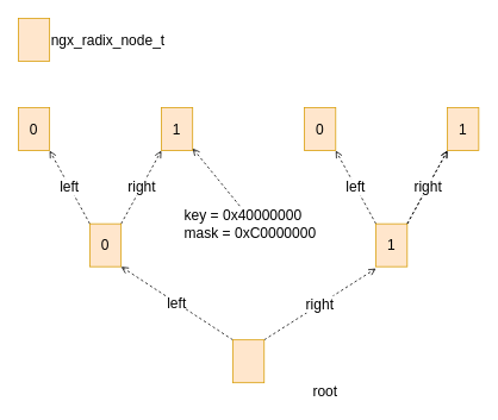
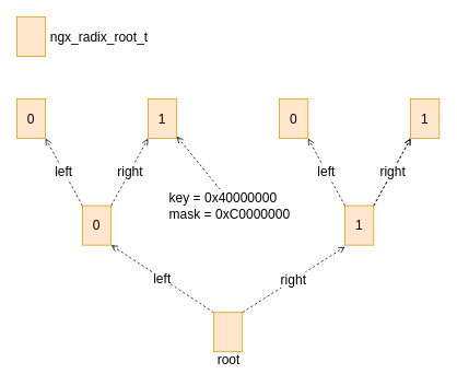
  <mxCell id="0" />
  <mxCell id="1" parent="0" />
  <mxCell id="2" value="left" style="edgeStyle=none;rounded=0;orthogonalLoop=1;jettySize=auto;html=1;exitX=0;exitY=0;exitDx=0;exitDy=0;entryX=1;entryY=1;entryDx=0;entryDy=0;dashed=1;fontSize=16;endArrow=open;endFill=0;strokeWidth=1;" parent="1" source="4" target="7" edge="1"><mxGeometry relative="1" as="geometry" /></mxCell>
  <mxCell id="3" value="right" style="edgeStyle=none;rounded=0;orthogonalLoop=1;jettySize=auto;html=1;exitX=1;exitY=0;exitDx=0;exitDy=0;dashed=1;fontSize=16;endArrow=open;endFill=0;strokeWidth=1;" parent="1" source="4" edge="1"><mxGeometry relative="1" as="geometry"><mxPoint x="420" y="300" as="targetPoint" /></mxGeometry></mxCell>
  <mxCell id="4" value="" style="rounded=0;whiteSpace=wrap;html=1;strokeWidth=1;fillColor=#ffe6cc;strokeColor=#d79b00;" parent="1" vertex="1"><mxGeometry x="260" y="380" width="35" height="48" as="geometry" /></mxCell>
  <mxCell id="5" value="left" style="edgeStyle=none;rounded=0;orthogonalLoop=1;jettySize=auto;html=1;exitX=0;exitY=0;exitDx=0;exitDy=0;entryX=1;entryY=1;entryDx=0;entryDy=0;dashed=1;fontSize=16;endArrow=open;endFill=0;strokeWidth=1;" parent="1" source="7" target="11" edge="1"><mxGeometry relative="1" as="geometry" /></mxCell>
  <mxCell id="6" value="right" style="edgeStyle=none;rounded=0;orthogonalLoop=1;jettySize=auto;html=1;exitX=1;exitY=0;exitDx=0;exitDy=0;entryX=0;entryY=1;entryDx=0;entryDy=0;dashed=1;fontSize=16;endArrow=open;endFill=0;strokeWidth=1;" parent="1" source="7" target="12" edge="1"><mxGeometry relative="1" as="geometry" /></mxCell>
  <mxCell id="7" value="0" style="rounded=0;whiteSpace=wrap;html=1;strokeWidth=1;fontSize=16;fillColor=#ffe6cc;strokeColor=#d79b00;" parent="1" vertex="1"><mxGeometry x="100" y="250" width="35" height="48" as="geometry" /></mxCell>
  <mxCell id="8" value="left" style="edgeStyle=none;rounded=0;orthogonalLoop=1;jettySize=auto;html=1;exitX=0;exitY=0;exitDx=0;exitDy=0;entryX=1;entryY=1;entryDx=0;entryDy=0;dashed=1;fontSize=16;endArrow=open;endFill=0;strokeWidth=1;" parent="1" source="10" target="13" edge="1"><mxGeometry relative="1" as="geometry" /></mxCell>
  <mxCell id="9" value="right" style="edgeStyle=none;rounded=0;orthogonalLoop=1;jettySize=auto;html=1;exitX=1;exitY=0;exitDx=0;exitDy=0;entryX=0;entryY=1;entryDx=0;entryDy=0;dashed=1;fontSize=16;endArrow=open;endFill=0;strokeWidth=1;" parent="1" source="10" target="14" edge="1"><mxGeometry relative="1" as="geometry" /></mxCell>
  <mxCell id="10" value="1" style="rounded=0;whiteSpace=wrap;html=1;strokeWidth=1;fontSize=16;fillColor=#ffe6cc;strokeColor=#d79b00;" parent="1" vertex="1"><mxGeometry x="420" y="250" width="35" height="48" as="geometry" /></mxCell>
  <mxCell id="11" value="0" style="rounded=0;whiteSpace=wrap;html=1;strokeWidth=1;fontSize=16;fillColor=#ffe6cc;strokeColor=#d79b00;" parent="1" vertex="1"><mxGeometry x="20" y="120" width="35" height="48" as="geometry" /></mxCell>
  <mxCell id="12" value="1" style="rounded=0;whiteSpace=wrap;html=1;strokeWidth=1;fontSize=16;fillColor=#ffe6cc;strokeColor=#d79b00;" parent="1" vertex="1"><mxGeometry x="180" y="120" width="35" height="48" as="geometry" /></mxCell>
  <mxCell id="13" value="0" style="rounded=0;whiteSpace=wrap;html=1;strokeWidth=1;fontSize=16;fillColor=#ffe6cc;strokeColor=#d79b00;" parent="1" vertex="1"><mxGeometry x="340" y="120" width="35" height="48" as="geometry" /></mxCell>
  <mxCell id="14" value="1" style="rounded=0;whiteSpace=wrap;html=1;strokeWidth=1;fontSize=16;fillColor=#ffe6cc;strokeColor=#d79b00;" parent="1" vertex="1"><mxGeometry x="500" y="120" width="35" height="48" as="geometry" /></mxCell>
- <mxCell id="15" value="root" style="text;html=1;align=center;verticalAlign=middle;resizable=0;points=[];autosize=1;strokeColor=none;fillColor=none;fontSize=16;strokeWidth=1;" parent="1" vertex="1"><mxGeometry x="342.5" y="428" width="40" height="20" as="geometry" /></mxCell>
+ <mxCell id="15" value="root" style="text;html=1;align=center;verticalAlign=middle;resizable=0;points=[];autosize=1;strokeColor=none;fillColor=none;fontSize=16;strokeWidth=1;" parent="1" vertex="1"><mxGeometry x="257.5" y="428" width="40" height="20" as="geometry" /></mxCell>
  <mxCell id="16" value="right" style="edgeStyle=none;rounded=0;orthogonalLoop=1;jettySize=auto;html=1;exitX=1;exitY=0;exitDx=0;exitDy=0;entryX=0;entryY=1;entryDx=0;entryDy=0;dashed=1;fontSize=16;endArrow=open;endFill=0;strokeWidth=1;" parent="1" edge="1"><mxGeometry relative="1" as="geometry"><mxPoint x="455" y="250" as="sourcePoint" /><mxPoint x="500" y="168" as="targetPoint" /></mxGeometry></mxCell>
  <mxCell id="17" value="" style="rounded=0;whiteSpace=wrap;html=1;strokeWidth=1;fontSize=16;fillColor=#ffe6cc;strokeColor=#d79b00;" parent="1" vertex="1"><mxGeometry x="20" y="20" width="35" height="48" as="geometry" /></mxCell>
- <mxCell id="18" value="ngx_radix_node_t" style="text;html=1;align=center;verticalAlign=middle;resizable=0;points=[];autosize=1;strokeColor=none;fillColor=none;fontSize=16;" parent="1" vertex="1"><mxGeometry x="50" y="34" width="140" height="20" as="geometry" /></mxCell>
+ <mxCell id="18" value="ngx_radix_root_t" style="text;html=1;align=center;verticalAlign=middle;resizable=0;points=[];autosize=1;strokeColor=none;fillColor=none;fontSize=16;" parent="1" vertex="1"><mxGeometry x="50" y="34" width="140" height="20" as="geometry" /></mxCell>
  <mxCell id="19" value="" style="edgeStyle=none;rounded=0;orthogonalLoop=1;jettySize=auto;html=1;dashed=1;fontSize=16;endArrow=open;endFill=0;strokeWidth=1;" parent="1" source="20" target="12" edge="1"><mxGeometry relative="1" as="geometry" /></mxCell>
  <mxCell id="20" value="key = 0x40000000&lt;br&gt;mask = 0xC0000000" style="text;html=1;align=left;verticalAlign=middle;resizable=0;points=[];autosize=1;strokeColor=none;fillColor=none;fontSize=16;" parent="1" vertex="1"><mxGeometry x="204" y="230" width="160" height="40" as="geometry" /></mxCell>
